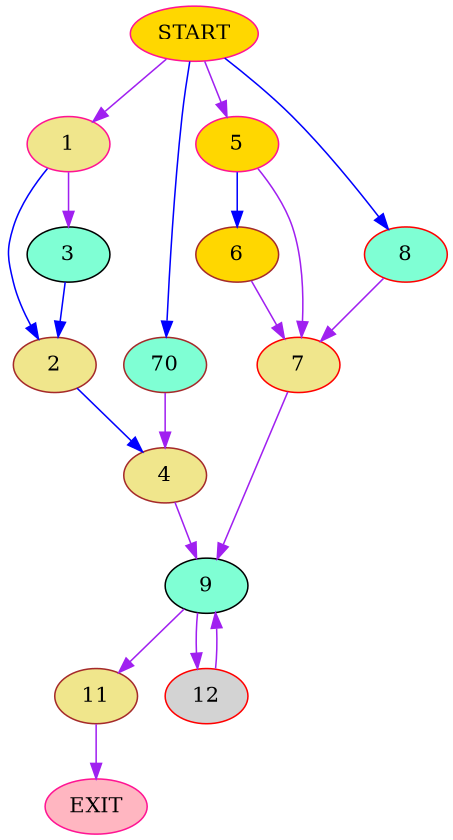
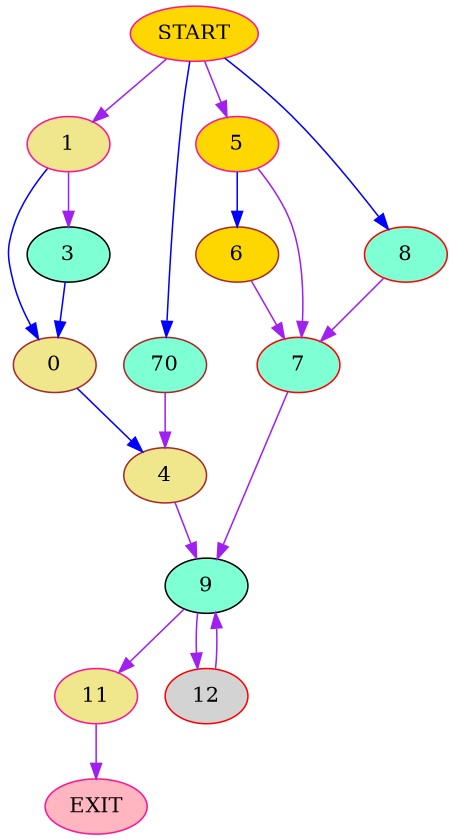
  digraph {
    node [color=deeppink fillcolor=khaki style=filled]
    edge [color=purple]
    n1 [fillcolor=gold label=START]
    1
    5 [fillcolor=gold]
    8 [color=red fillcolor=aquamarine]
    n5 [color=brown fillcolor=aquamarine label=70]
-   2 [color=brown]
+   2 [color=brown label=0]
    3 [color=black fillcolor=aquamarine]
    6 [color=brown fillcolor=gold]
-   7 [color=red]
+   7 [color=red fillcolor=aquamarine]
    4 [color=brown]
    9 [color=black fillcolor=aquamarine]
-   11 [color=brown]
+   11
    12 [color=red fillcolor=lightgrey]
    n14 [fillcolor=lightpink label=EXIT]
    n1 -> 1
    n1 -> 5
    n1 -> 8 [color=blue]
    n1 -> n5 [color=blue]
    1 -> 2 [color=blue]
    1 -> 3
    5 -> 6 [color=blue]
    5 -> 7
    8 -> 7
    n5 -> 4
    2 -> 4 [color=blue]
    3 -> 2 [color=blue]
    6 -> 7
    7 -> 9
    4 -> 9
    9 -> 11
    9 -> 12
    11 -> n14
    12 -> 9
  }
